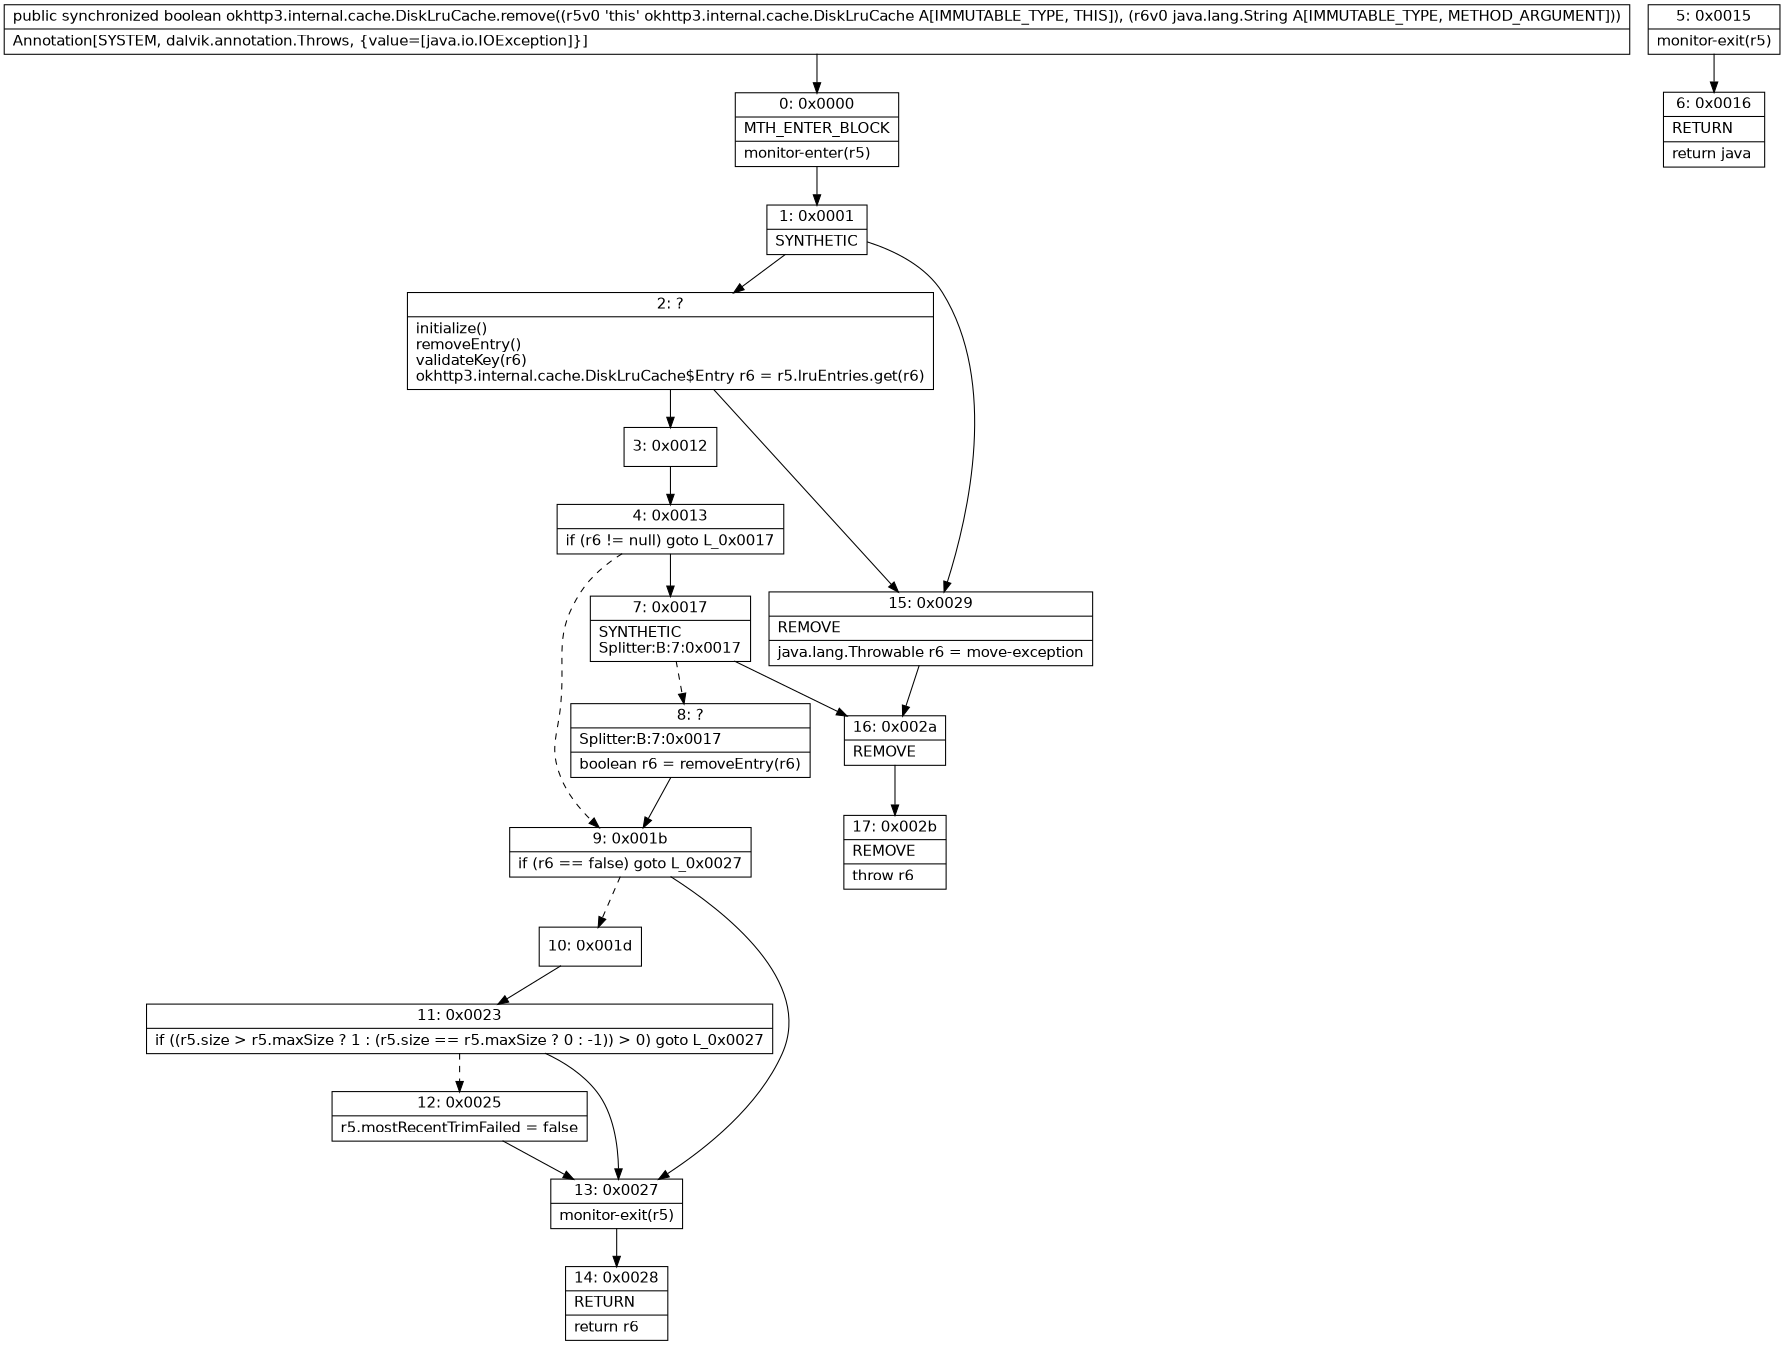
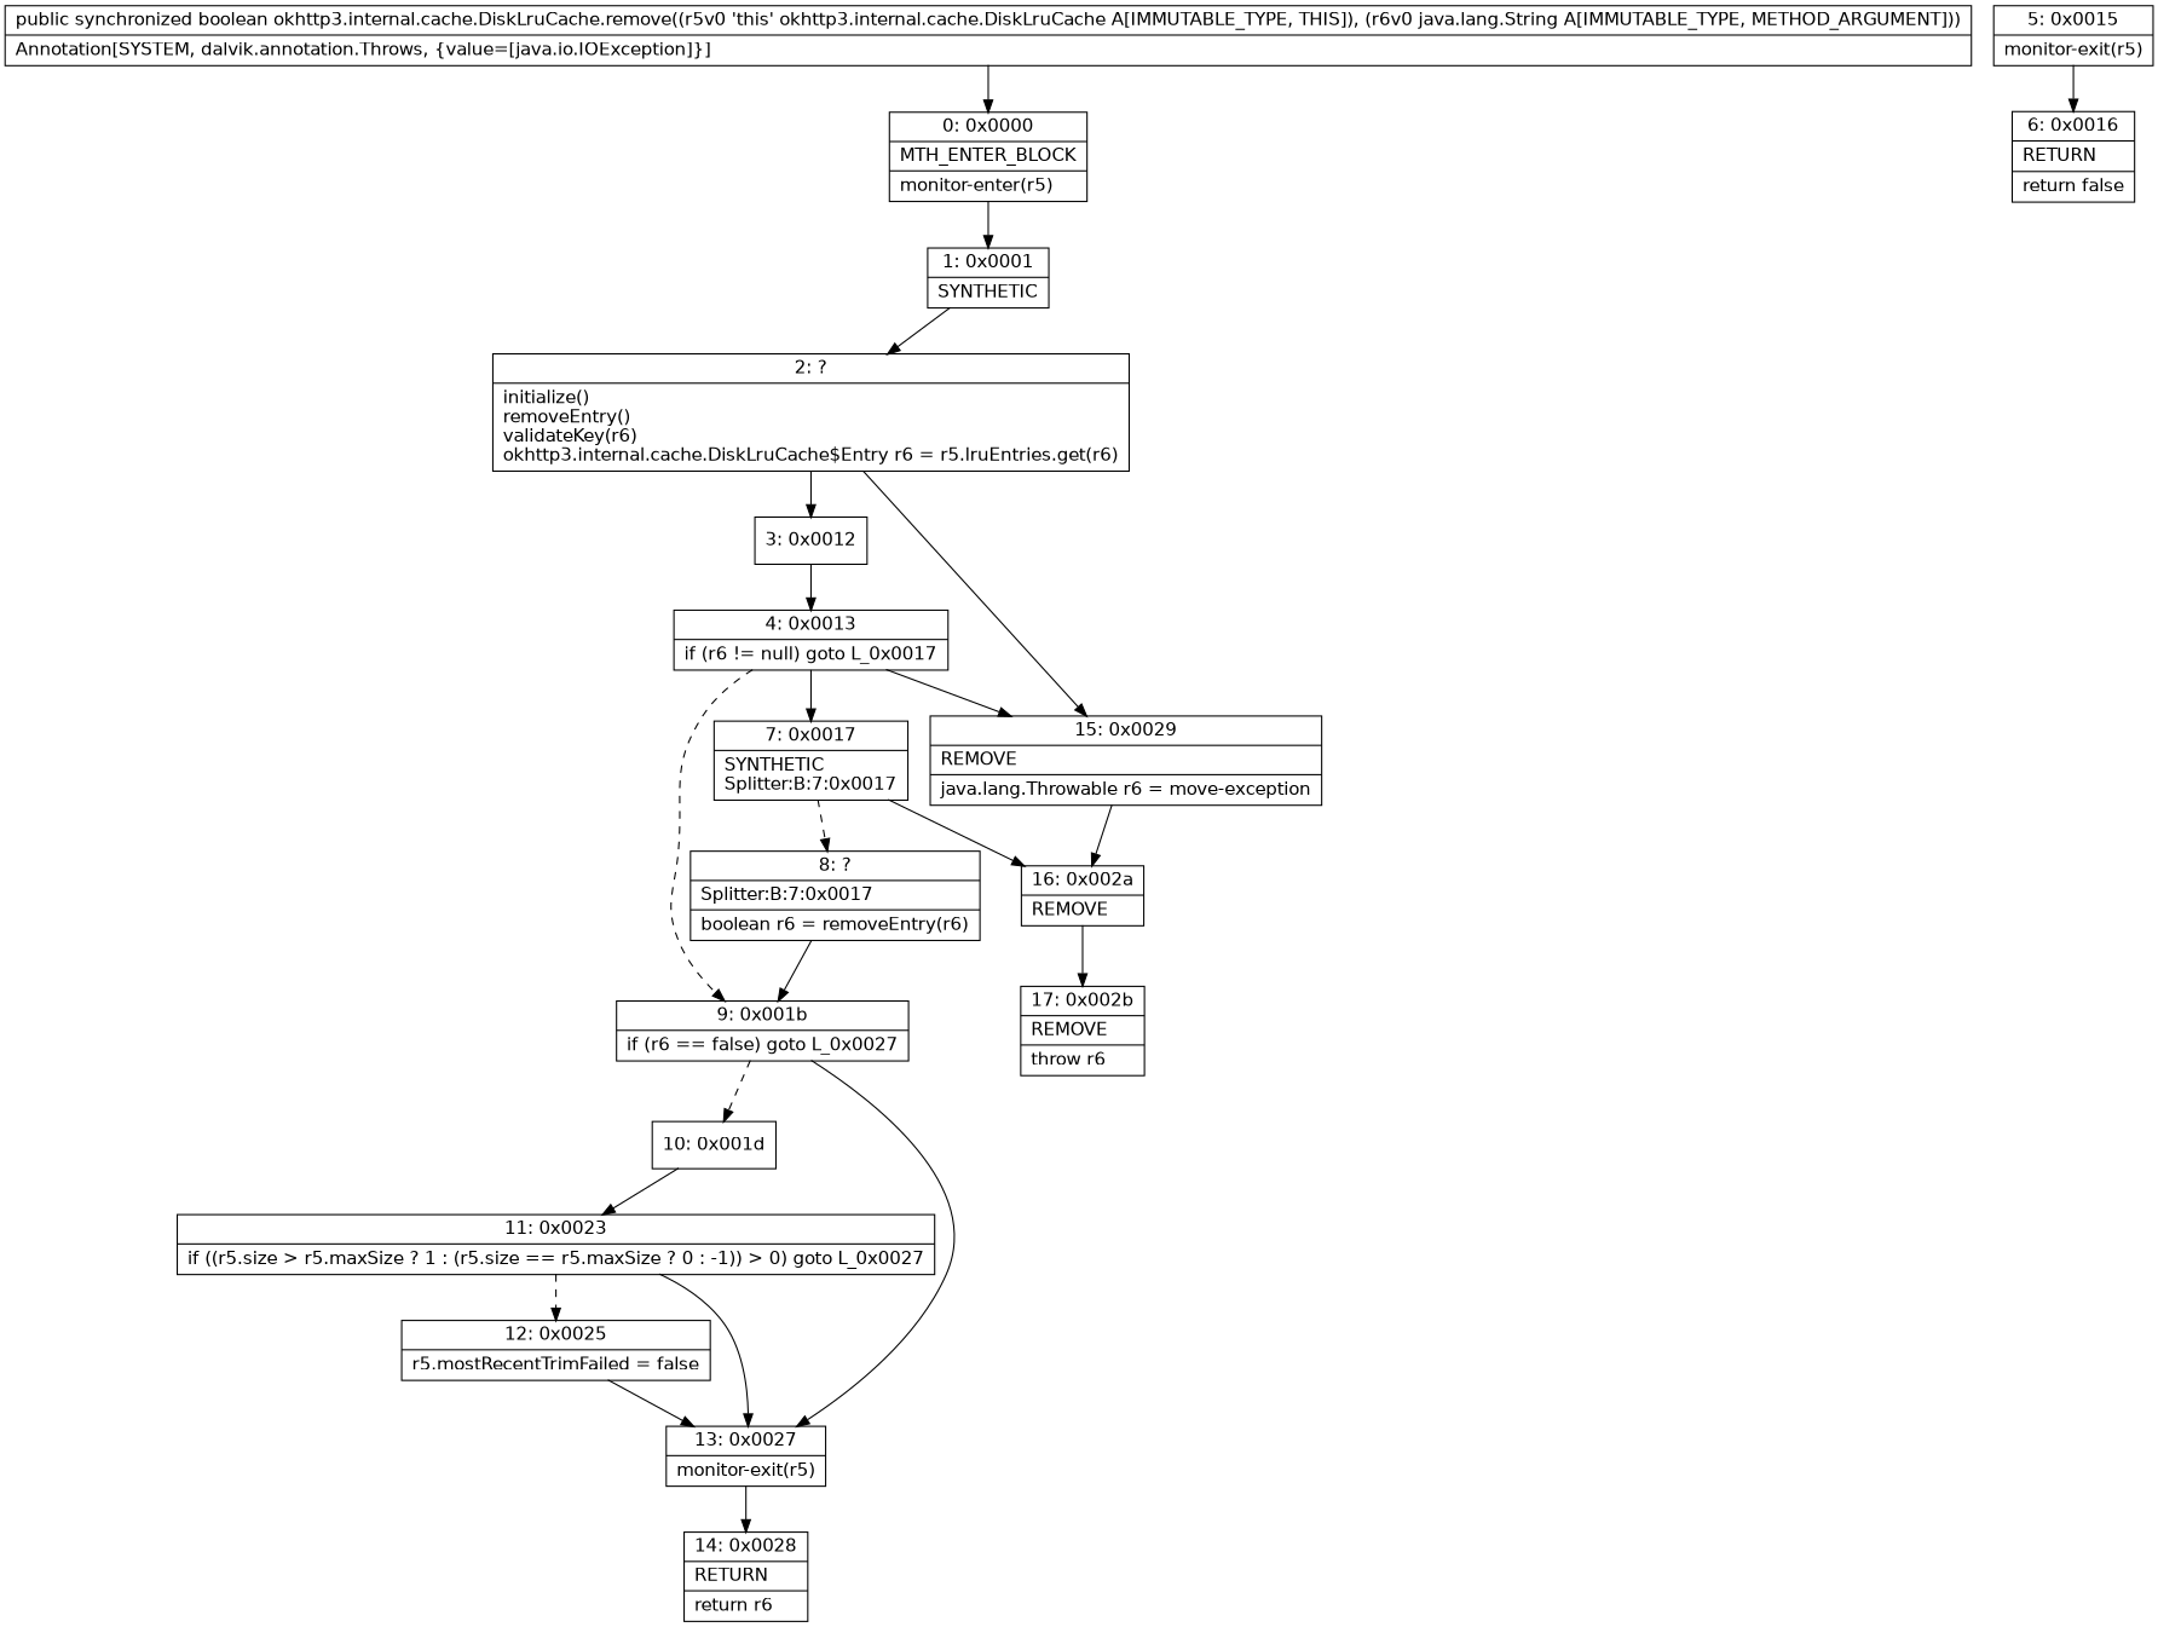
  digraph {
    fontname="DejaVu Sans"
    node [fontname="DejaVu Sans" shape=record]
    edge [fontname="DejaVu Sans"]
    n1 [label="{0\:\ 0x0000|MTH_ENTER_BLOCK\l|monitor\-enter(r5)\l}"]
    n2 [label="{1\:\ 0x0001|SYNTHETIC\l}"]
    n3 [label="{2\:\ ?|initialize()\lremoveEntry()\lvalidateKey(r6)\lokhttp3.internal.cache.DiskLruCache$Entry r6 = r5.lruEntries.get(r6)\l}"]
    n4 [label="{15\:\ 0x0029|REMOVE\l|java.lang.Throwable r6 = move\-exception\l}"]
    n5 [label="{3\:\ 0x0012}"]
    n6 [label="{16\:\ 0x002a|REMOVE\l}"]
    n7 [label="{4\:\ 0x0013|if (r6 != null) goto L_0x0017\l}"]
    n8 [label="{7\:\ 0x0017|SYNTHETIC\lSplitter:B:7:0x0017\l}"]
    n9 [label="{9\:\ 0x001b|if (r6 == false) goto L_0x0027\l}"]
    n10 [label="{5\:\ 0x0015|monitor\-exit(r5)\l}"]
-   n11 [label="{6\:\ 0x0016|RETURN\l|return java\l}"]
+   n11 [label="{6\:\ 0x0016|RETURN\l|return false\l}"]
    n12 [label="{8\:\ ?|Splitter:B:7:0x0017\l|boolean r6 = removeEntry(r6)\l}"]
    n13 [label="{10\:\ 0x001d}"]
    n14 [label="{13\:\ 0x0027|monitor\-exit(r5)\l}"]
    n15 [label="{11\:\ 0x0023|if ((r5.size \> r5.maxSize ? 1 : (r5.size == r5.maxSize ? 0 : \-1)) \> 0) goto L_0x0027\l}"]
    n16 [label="{14\:\ 0x0028|RETURN\l|return r6\l}"]
    n17 [label="{12\:\ 0x0025|r5.mostRecentTrimFailed = false\l}"]
    n18 [label="{17\:\ 0x002b|REMOVE\l|throw r6\l}"]
    n19 [label="{public synchronized boolean okhttp3.internal.cache.DiskLruCache.remove((r5v0 'this' okhttp3.internal.cache.DiskLruCache A[IMMUTABLE_TYPE, THIS]), (r6v0 java.lang.String A[IMMUTABLE_TYPE, METHOD_ARGUMENT]))  | Annotation[SYSTEM, dalvik.annotation.Throws, \{value=[java.io.IOException]\}]\l}"]
    n1 -> n2
    n2 -> n3
-   n2 -> n4
+   n7 -> n4
    n3 -> n4
    n3 -> n5
    n4 -> n6
    n5 -> n7
    n6 -> n18
    n7 -> n8
    n7 -> n9 [style=dashed]
    n8 -> n6
    n8 -> n12 [style=dashed]
    n9 -> n13 [style=dashed]
    n9 -> n14
    n10 -> n11
    n12 -> n9
    n13 -> n15
    n14 -> n16
    n15 -> n14
    n15 -> n17 [style=dashed]
    n17 -> n14
    n19 -> n1
  }
